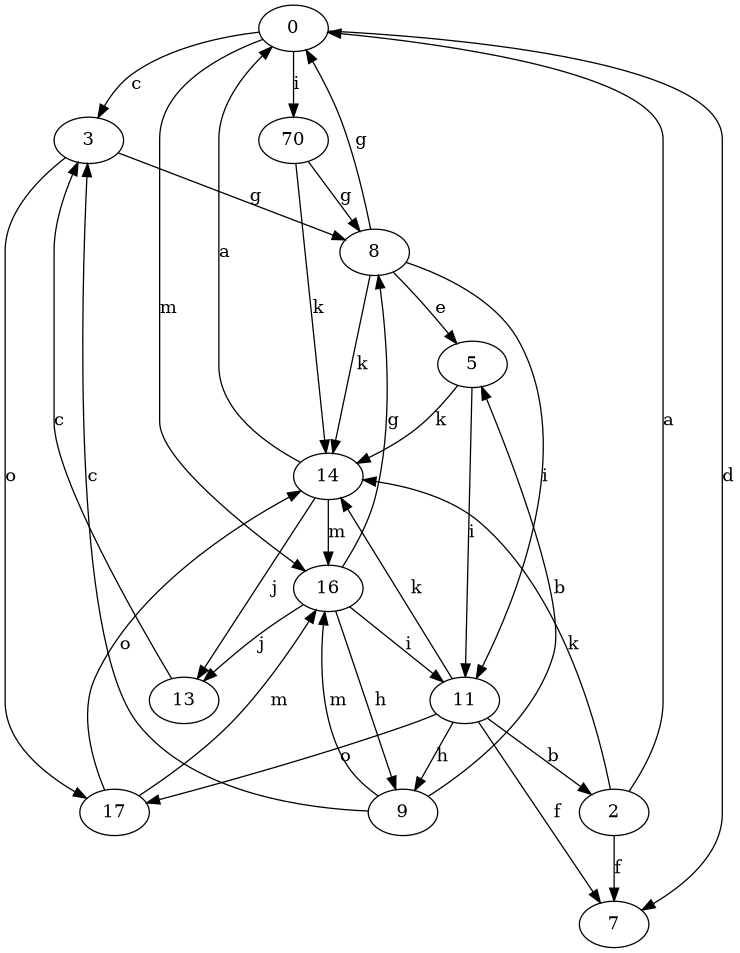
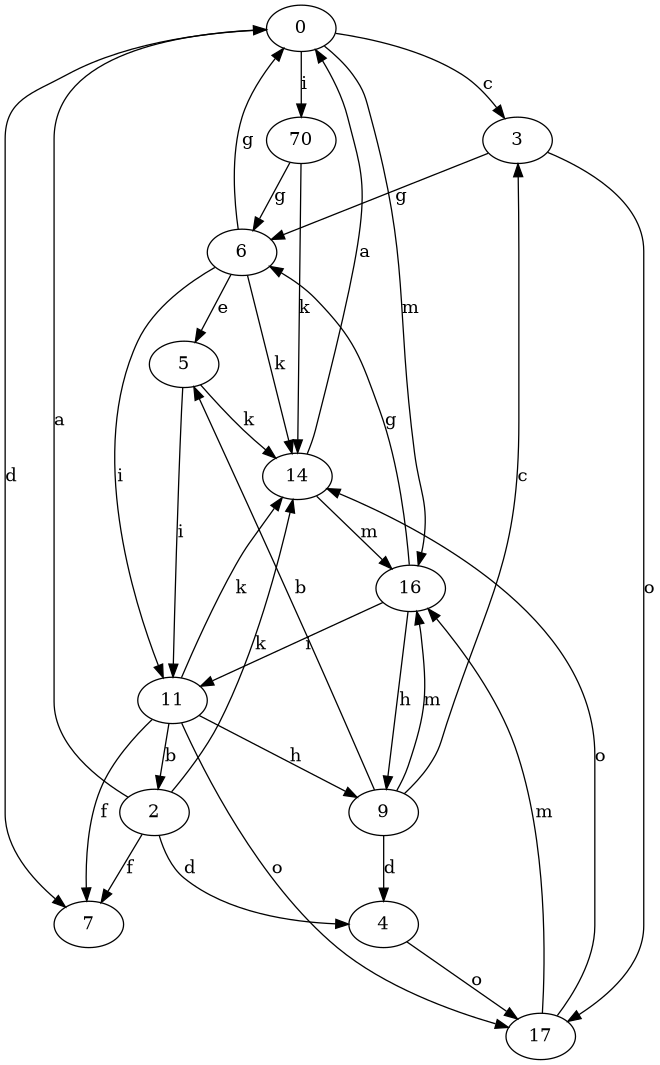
  strict digraph {
    0
    3
    n3 [label=70]
    16
    7
-   8
+   8 [label=6]
    17
+   4
    14
    11
    9
-   13
    2
    5
    0 -> 3 [label=c]
    0 -> n3 [label=i]
    0 -> 16 [label=m]
    0 -> 7 [label=d]
    3 -> 8 [label=g]
    3 -> 17 [label=o]
    n3 -> 8 [label=g]
    n3 -> 14 [label=k]
    16 -> 8 [label=g]
    16 -> 11 [label=i]
    16 -> 9 [label=h]
-   16 -> 13 [label=j]
    8 -> 0 [label=g]
    8 -> 14 [label=k]
    8 -> 11 [label=i]
    8 -> 5 [label=e]
    17 -> 16 [label=m]
    17 -> 14 [label=o]
+   4 -> 17 [label=o]
    14 -> 0 [label=a]
    14 -> 16 [label=m]
-   14 -> 13 [label=j]
    11 -> 7 [label=f]
    11 -> 17 [label=o]
    11 -> 14 [label=k]
    11 -> 9 [label=h]
    11 -> 2 [label=b]
    9 -> 3 [label=c]
    9 -> 16 [label=m]
+   9 -> 4 [label=d]
    9 -> 5 [label=b]
-   13 -> 3 [label=c]
    2 -> 0 [label=a]
    2 -> 7 [label=f]
+   2 -> 4 [label=d]
    2 -> 14 [label=k]
    5 -> 14 [label=k]
    5 -> 11 [label=i]
  }
